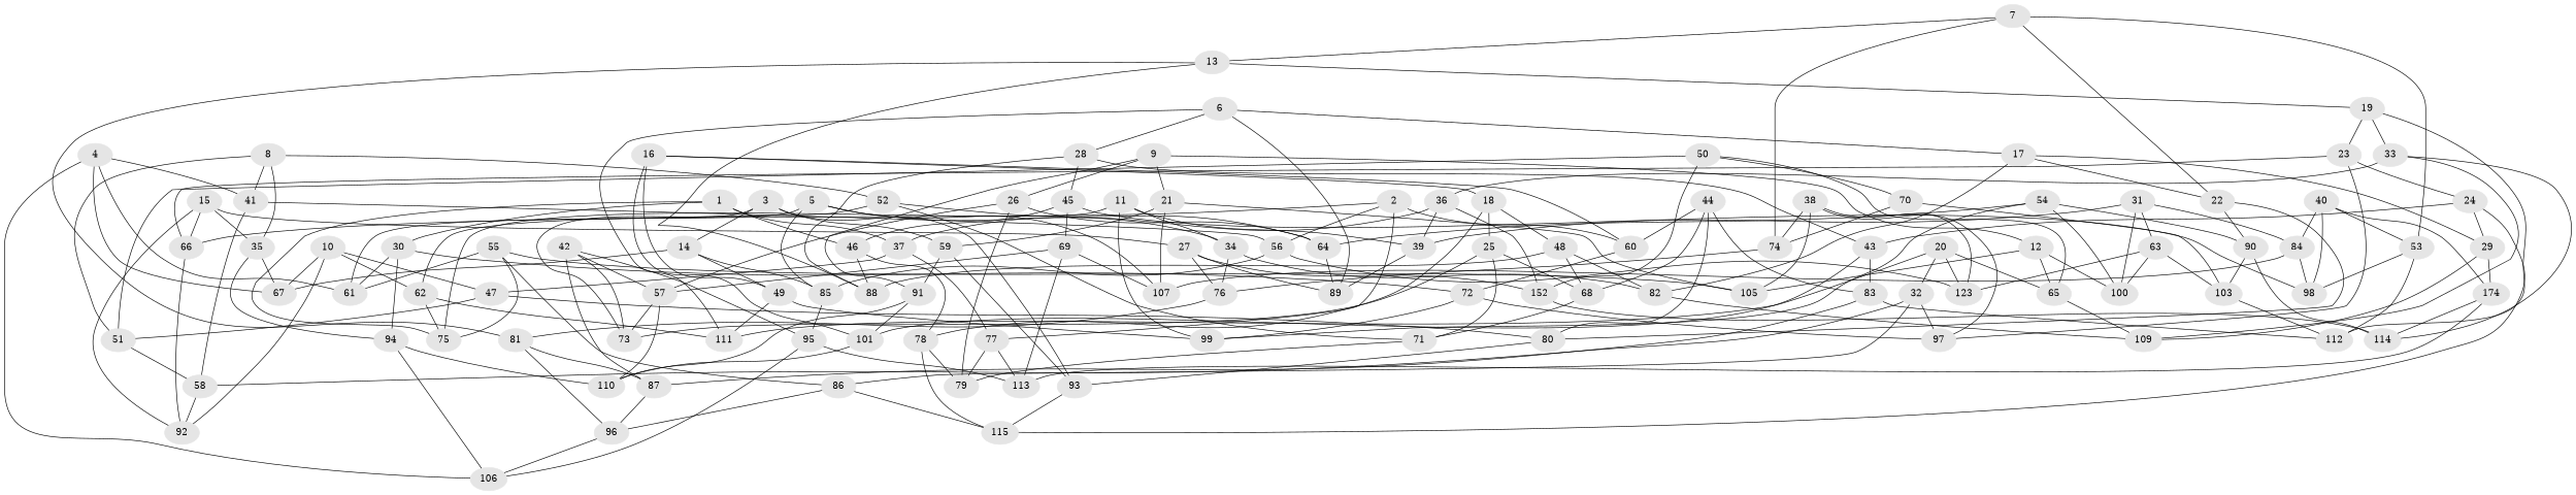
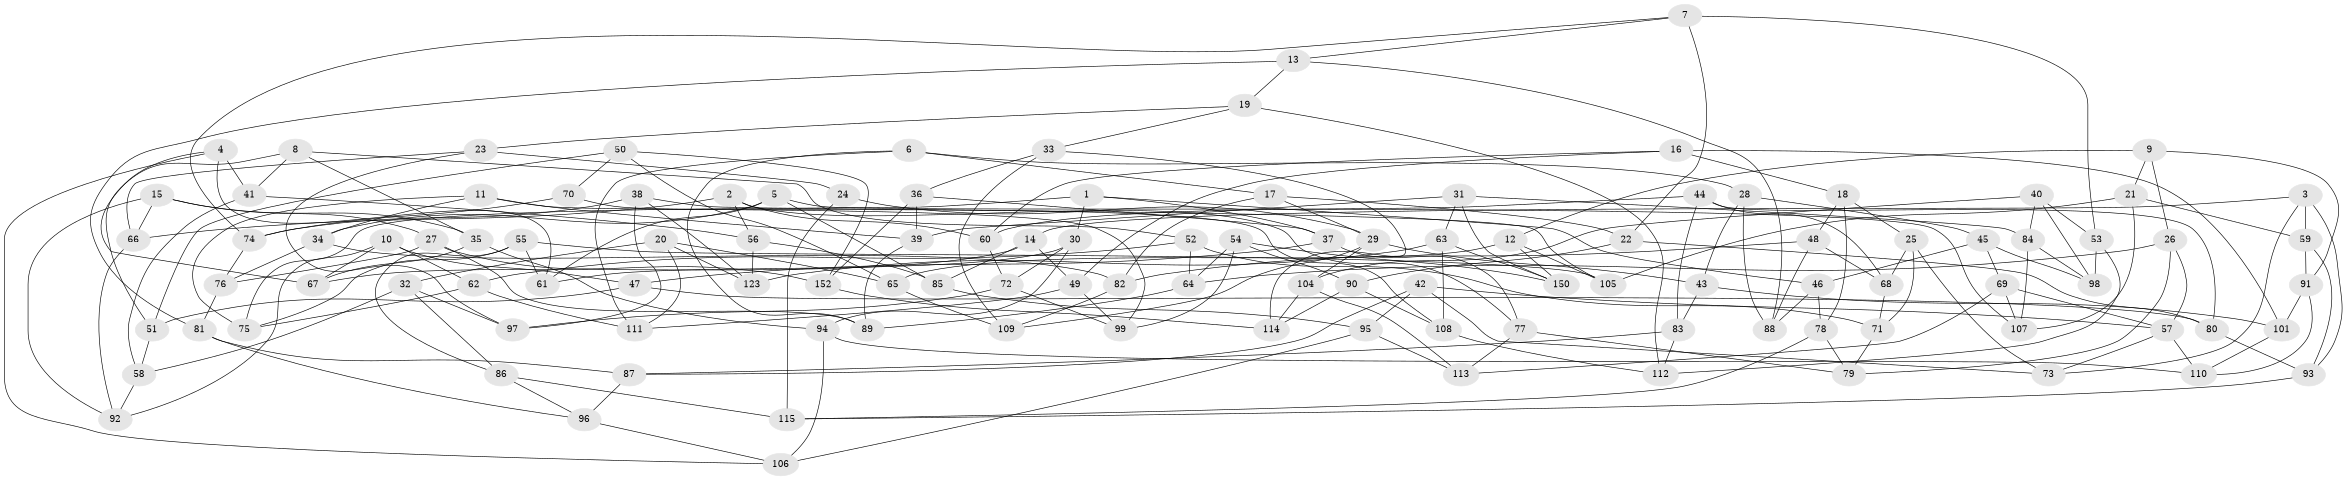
  graph {
    node [color=gray90 style=filled]
    1
    30
    37
    46
    75
    61
    72
    94
    77
    47
    88
    78
    2
    56
    60
    66
    85
    n18 [label=123]
    92
    79
    113
    3
    14
    59
    73
    93
    67
    49
    91
    115
    4
    41
    106
    58
    5
    34
    107
    82
    76
    95
    6
    17
    28
    89
    111
    22
    29
    43
    45
    7
    13
    53
    74
    19
    81
    80
    90
    112
    98
    8
    35
    51
    52
    62
    71
    64
    9
    12
    21
    26
    65
-   100
+   100 [label=150]
    105
    57
    101
    110
    10
    11
    39
    99
    109
    23
    33
    87
    96
    15
    27
    n88 [label=152]
    16
    18
    25
    48
-   104 [label=174]
+   104
    68
    24
    97
    36
    114
    20
    32
    86
-   108 [label=103]
+   108
    83
    69
    31
    63
    84
    38
    40
    42
    44
    50
    70
    54
    55
    1 -- 30
    1 -- 37
    1 -- 46
    1 -- 75
    30 -- 61
    30 -- 72
    30 -- 94
    37 -- 77
    37 -- 47
    46 -- 88
    46 -- 78
    72 -- 99
    72 -- 97
    94 -- 106
    94 -- 110
    77 -- 79
    77 -- 113
    47 -- 80
    47 -- 51
    78 -- 79
    78 -- 115
    2 -- 77
    2 -- 56
    2 -- 60
    2 -- 66
    56 -- 85
    56 -- n18
    60 -- 72
    66 -- 92
    85 -- 95
    3 -- 14
    3 -- 59
    3 -- 73
    3 -- 93
    14 -- 85
    14 -- 67
    14 -- 49
    59 -- 93
    59 -- 91
    93 -- 115
    49 -- 111
    49 -- 99
    91 -- 101
    91 -- 110
    4 -- 61
    4 -- 67
    4 -- 41
    4 -- 106
    41 -- 56
    41 -- 58
    58 -- 92
    5 -- 61
    5 -- 85
    5 -- 34
    5 -- 107
    34 -- 82
    34 -- 76
    82 -- 109
    76 -- 81
    95 -- 113
    95 -- 106
    6 -- 17
    6 -- 28
    6 -- 89
    6 -- 111
    17 -- 82
    17 -- 22
    17 -- 29
    28 -- 88
    28 -- 43
    28 -- 45
    22 -- 80
    22 -- 90
    29 -- 109
    29 -- 104
    43 -- 101
    43 -- 83
    45 -- 46
    45 -- 98
    45 -- 69
    7 -- 22
    7 -- 13
    7 -- 53
    7 -- 74
    13 -- 88
    13 -- 19
    13 -- 81
    53 -- 112
    53 -- 98
    74 -- 76
    19 -- 112
    19 -- 23
    19 -- 33
    81 -- 87
    81 -- 96
    80 -- 93
    90 -- 114
    90 -- 108
    8 -- 41
    8 -- 35
    8 -- 51
    8 -- 52
    35 -- 94
    35 -- 67
    51 -- 58
    52 -- 62
    52 -- 71
    52 -- 64
    62 -- 75
    62 -- 111
    71 -- 79
    64 -- 89
    9 -- 91
    9 -- 12
    9 -- 21
    9 -- 26
    12 -- 65
    12 -- 100
    12 -- 105
    21 -- 59
    21 -- 107
    21 -- 105
    26 -- 79
    26 -- 64
    26 -- 57
    65 -- 109
    57 -- 73
    57 -- 110
    101 -- 110
    10 -- 47
    10 -- 92
    10 -- 67
    10 -- 62
    11 -- 75
    11 -- 34
    11 -- 39
    11 -- 99
    39 -- 89
    23 -- 66
    23 -- 24
    23 -- 97
    33 -- 109
    33 -- 36
    33 -- 114
    87 -- 96
    96 -- 106
    15 -- 66
    15 -- 92
    15 -- 35
    15 -- 27
    27 -- 76
    27 -- 89
    27 -- n88
    n88 -- 114
    16 -- 60
    16 -- 49
    16 -- 101
    16 -- 18
    18 -- 78
    18 -- 25
    18 -- 48
    25 -- 73
    25 -- 71
    25 -- 68
    48 -- 88
    48 -- 82
    48 -- 68
    104 -- 113
    104 -- 114
    68 -- 71
    24 -- 115
    24 -- 29
-   24 -- 43
+   29 -- 43
    36 -- 37
    36 -- 39
    36 -- n88
    20 -- n18
    20 -- 111
    20 -- 65
    20 -- 32
    32 -- 58
    32 -- 97
    32 -- 86
    86 -- 115
    86 -- 96
    108 -- 112
    83 -- 112
    83 -- 87
    69 -- 113
    69 -- 107
    69 -- 57
    31 -- 100
    31 -- 39
    31 -- 63
    31 -- 84
    63 -- n18
    63 -- 100
    63 -- 108
    84 -- 107
    84 -- 98
    38 -- n18
    38 -- 74
    38 -- 105
    38 -- 97
    40 -- 53
    40 -- 98
    40 -- 104
    40 -- 84
    42 -- 73
    42 -- 95
    42 -- 57
    42 -- 87
    44 -- 60
    44 -- 80
    44 -- 68
    44 -- 83
    50 -- 51
    50 -- 65
    50 -- n88
    50 -- 70
    70 -- 74
    70 -- 108
    54 -- 90
    54 -- 64
    54 -- 100
    54 -- 99
    55 -- 75
    55 -- 61
    55 -- 105
    55 -- 86
  }
